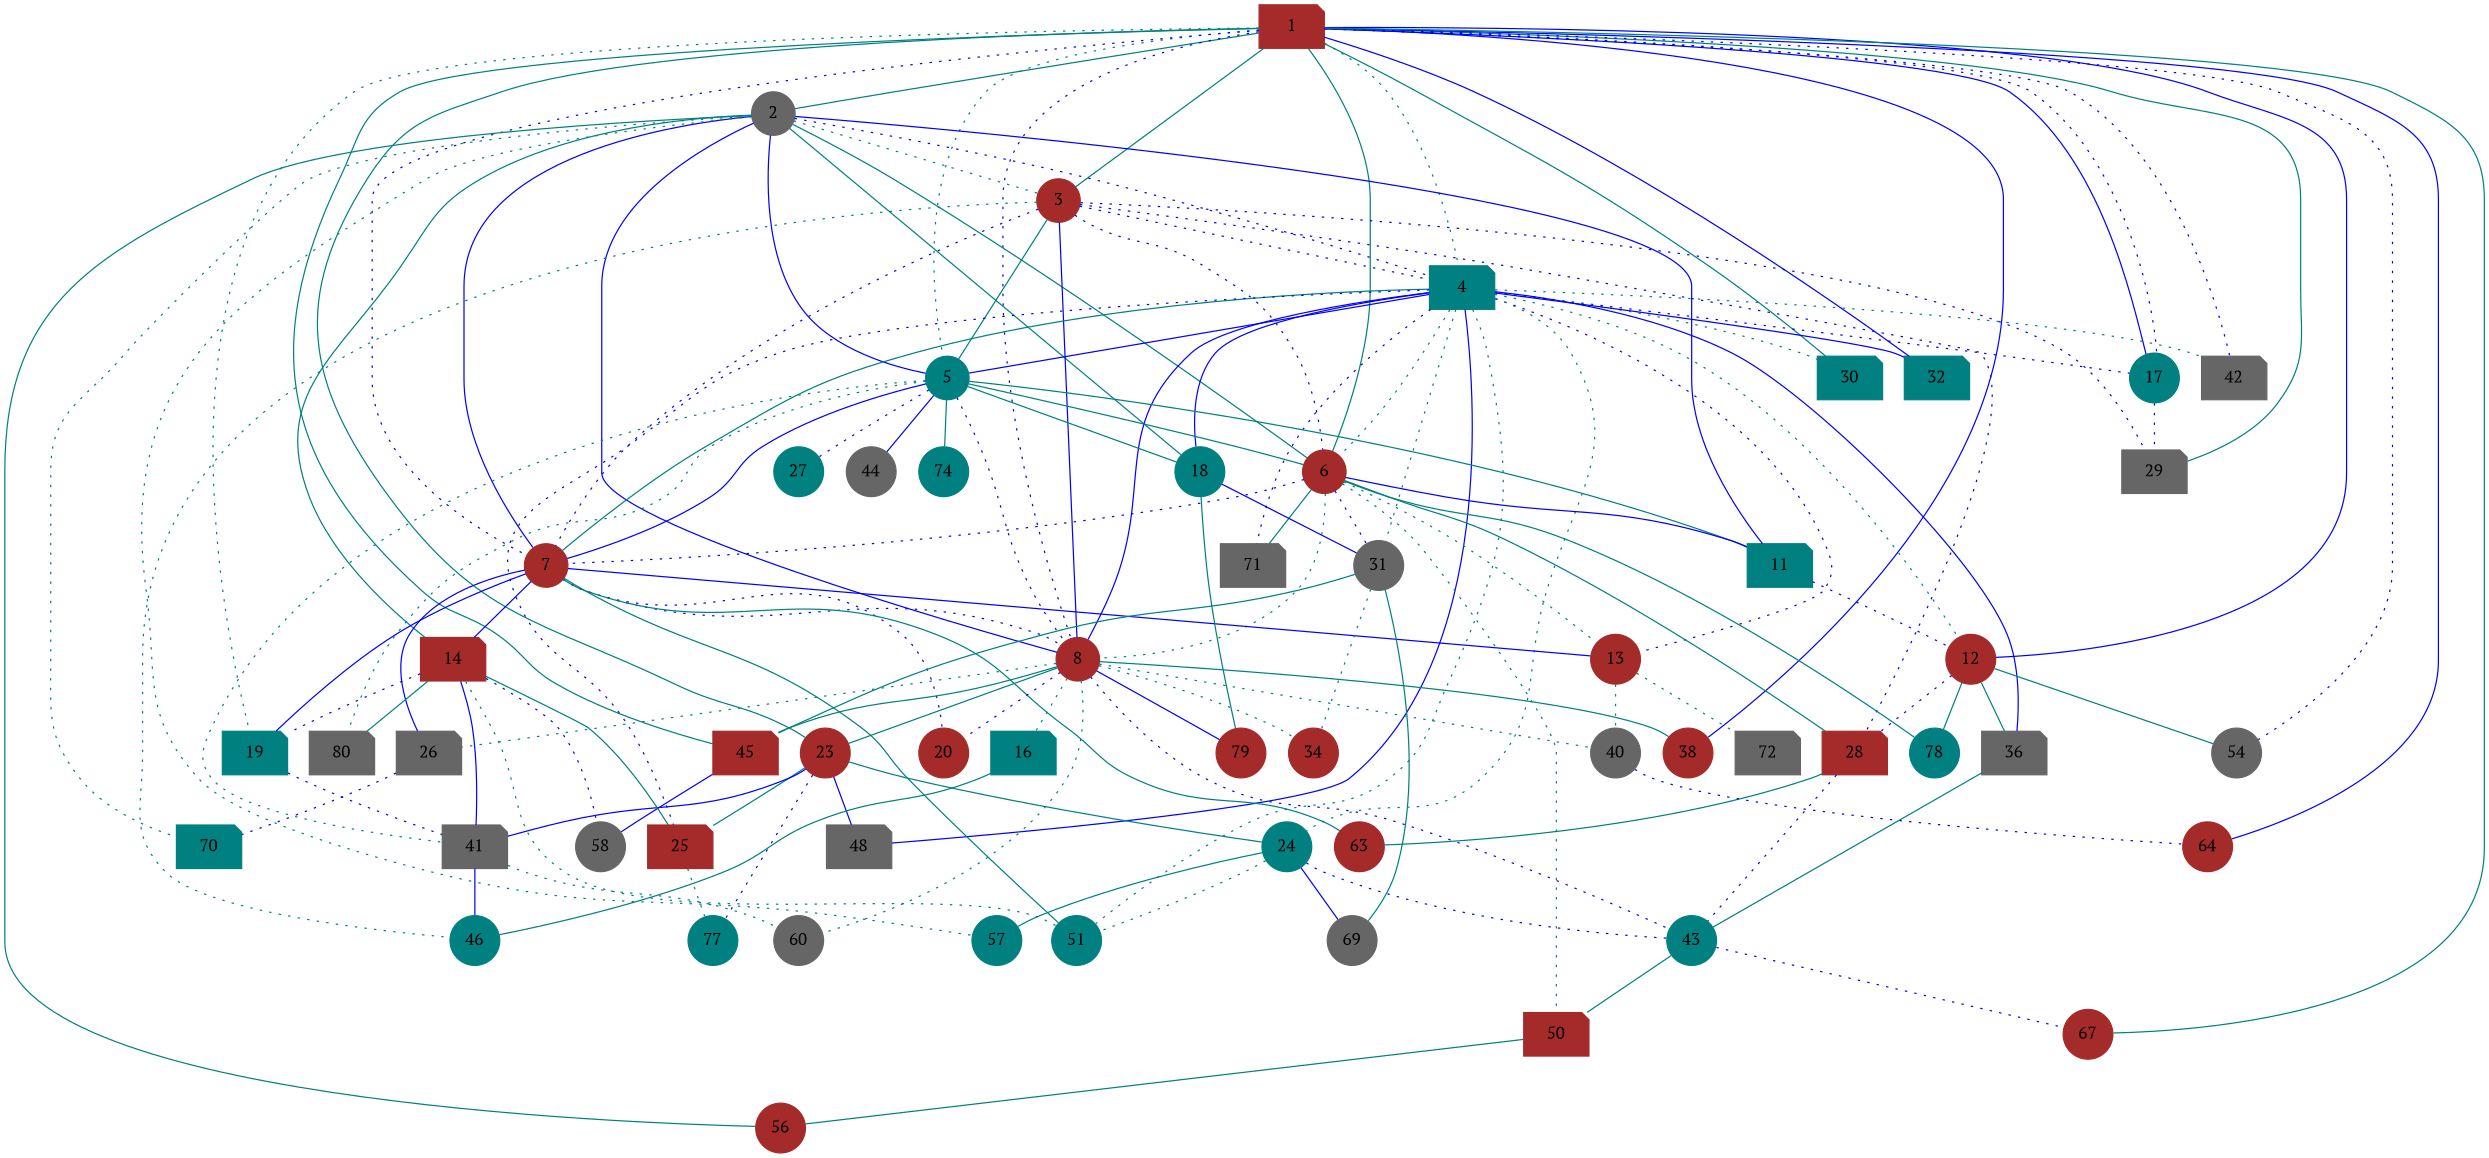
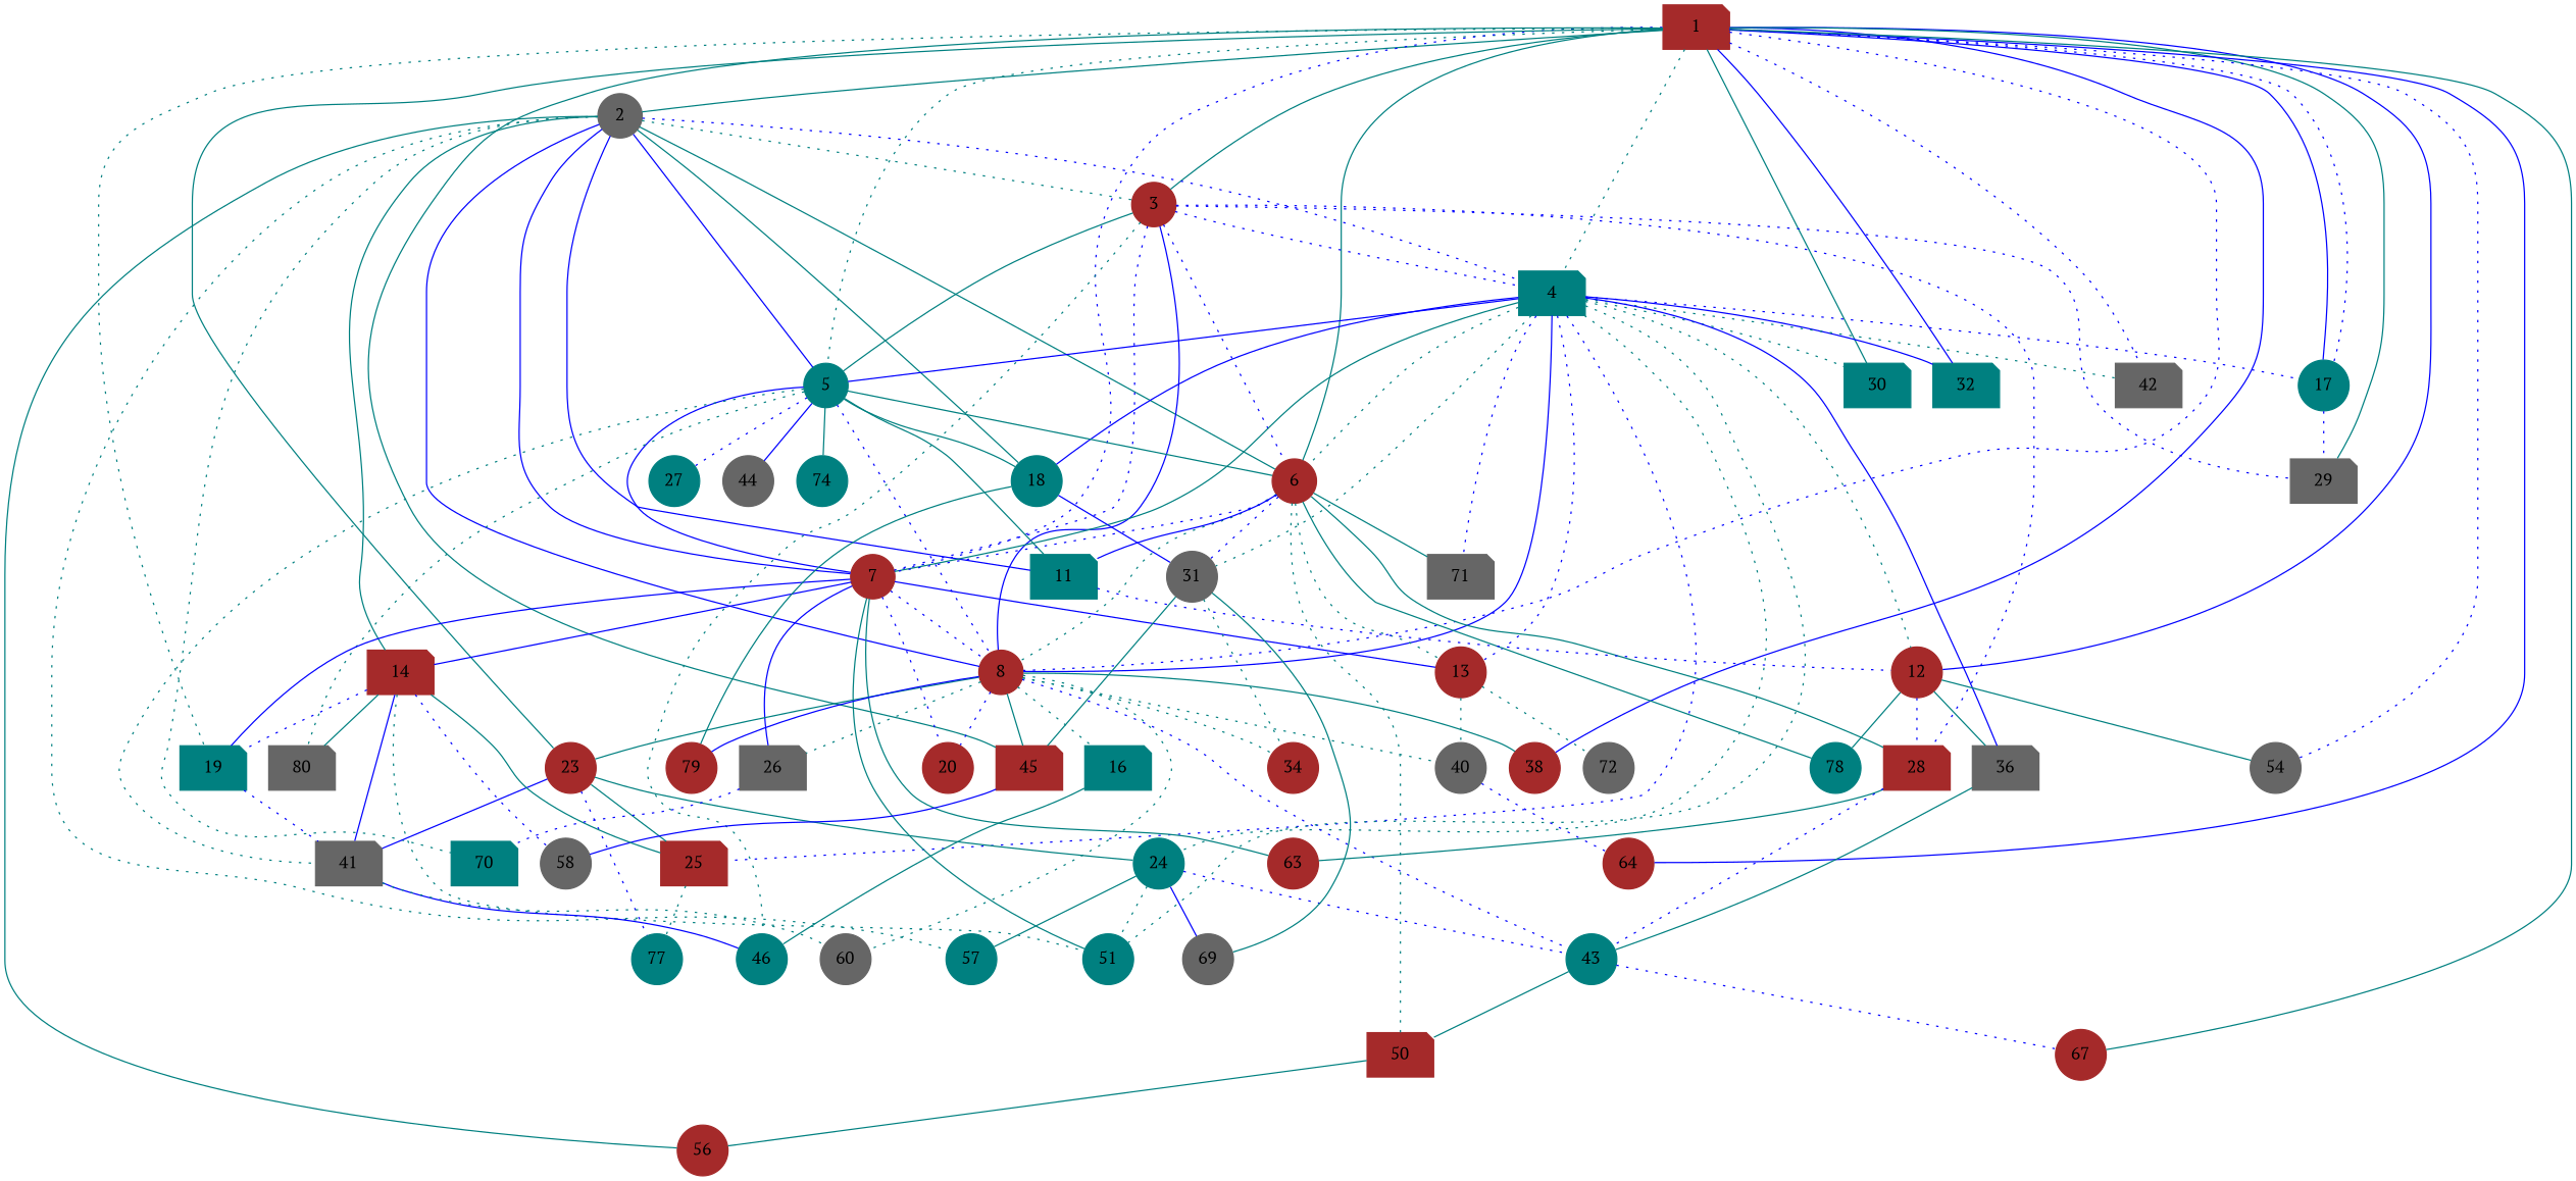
  graph {
    fontname="PT Serif"
    node [color=brown fontname="PT Serif" shape=circle style=filled]
    edge [color=teal fontname="PT Serif" style=solid]
    1 [shape=note super="+53"]
    2 [color=gray40 super="+75"]
    3 [super="+37"]
    4 [color=teal shape=note super="+21"]
    5 [color=teal super="+10"]
    6 [super="+65"]
    7 [super="+59"]
    8 [super="+9"]
    12 [super="+35"]
    17 [color=teal super="+61"]
    19 [color=teal shape=note super="+62"]
    23 [super="+73"]
    30 [color=teal shape=note]
    32 [color=teal shape=note]
    38
    n16 [color=gray40 label=29 shape=note]
    42 [color=gray40 shape=note]
    45 [shape=note super="+52"]
    54 [color=gray40]
    64
    67
    11 [color=teal shape=note super="+47"]
    14 [shape=note super="+76"]
    18 [color=teal super="+22"]
    56
    57 [color=teal]
    70 [color=teal shape=note]
    28 [shape=note super="+33"]
    46 [color=teal super="+82"]
    13 [super="+15"]
    24 [color=teal super="+66"]
    25 [shape=note super="+29"]
    31 [color=gray40 super="+68"]
    36 [color=gray40 shape=note super="+81"]
-   48 [color=gray40 shape=note]
    51 [color=teal]
    71 [color=gray40 shape=note]
    27 [color=teal]
    41 [color=gray40 shape=note super="+49"]
    44 [color=gray40]
    74 [color=teal]
    80 [color=gray40 shape=note]
    50 [shape=note]
    78 [color=teal]
    20
    26 [color=gray40 shape=note]
    63
    16 [color=teal shape=note]
    34
    40 [color=gray40]
    43 [color=teal super="+55"]
    60 [color=gray40]
    79
    77 [color=teal]
    58 [color=gray40]
-   72 [color=gray40 shape=note]
+   72 [color=gray40]
    69 [color=gray40]
    1 -- 2 [weight=2]
    1 -- 3
    1 -- 4 [style=dotted]
    1 -- 5 [style=dotted weight=2]
    1 -- 6
    1 -- 7 [color=blue style=dotted weight=2]
    1 -- 8 [color=blue style=dotted weight=2]
    1 -- 12 [color=blue]
    1 -- 17 [color=blue]
    1 -- 17 [color=blue style=dotted]
    1 -- 19 [style=dotted weight=2]
    1 -- 23
    1 -- 30
    1 -- 32 [color=blue]
    1 -- 38 [color=blue]
    1 -- n16
    1 -- 42 [color=blue style=dotted]
    1 -- 45
    1 -- 54 [color=blue style=dotted]
    1 -- 64 [color=blue]
    1 -- 67
    2 -- 3 [style=dotted]
    2 -- 4 [color=blue style=dotted]
    2 -- 5 [color=blue weight=2]
    2 -- 6
    2 -- 7 [color=blue]
    2 -- 8 [color=blue weight=2]
    2 -- 11 [color=blue]
    2 -- 14
    2 -- 18
    2 -- 56
    2 -- 57 [style=dotted]
    2 -- 70 [style=dotted]
    3 -- 4 [color=blue style=dotted]
    3 -- 5 [weight=3]
    3 -- 6 [color=blue style=dotted]
    3 -- 7 [color=blue style=dotted]
    3 -- 8 [color=blue weight=2]
    3 -- n16 [color=blue style=dotted]
    3 -- 28 [color=blue style=dotted]
    3 -- 46 [style=dotted]
    4 -- 5 [color=blue weight=2]
    4 -- 6 [style=dotted]
    4 -- 7
    4 -- 8 [color=blue weight=2]
    4 -- 12 [style=dotted]
    4 -- 17 [color=blue style=dotted]
    4 -- 30 [style=dotted]
    4 -- 32 [color=blue]
    4 -- 42 [style=dotted]
    4 -- 18 [color=blue]
    4 -- 13 [color=blue style=dotted]
    4 -- 24 [style=dotted]
    4 -- 25 [color=blue style=dotted]
    4 -- 31 [style=dotted]
    4 -- 36 [color=blue]
-   4 -- 48 [color=blue]
    4 -- 51 [style=dotted]
    4 -- 71 [color=blue style=dotted]
    5 -- 6 [weight=3]
    5 -- 7 [color=blue weight=2]
    5 -- 8 [color=blue style=dotted weight=4]
    5 -- 11
    5 -- 18
    5 -- 27 [color=blue style=dotted]
    5 -- 41 [style=dotted]
    5 -- 44 [color=blue weight=2]
    5 -- 74
    5 -- 80 [style=dotted]
    6 -- 7 [color=blue style=dotted]
    6 -- 8 [style=dotted weight=2]
    6 -- 11 [color=blue]
    6 -- 28
    6 -- 13 [style=dotted]
    6 -- 31 [color=blue style=dotted]
    6 -- 71
    6 -- 50 [style=dotted]
    6 -- 78
    7 -- 8 [color=blue style=dotted weight=2]
    7 -- 19 [color=blue]
    7 -- 14 [color=blue]
    7 -- 13 [color=blue]
    7 -- 51
    7 -- 20 [color=blue style=dotted]
    7 -- 26 [color=blue]
    7 -- 63
    8 -- 23
    8 -- 38
    8 -- 45
    8 -- 20 [color=blue style=dotted]
    8 -- 26 [style=dotted]
    8 -- 16 [style=dotted weight=2]
    8 -- 34 [style=dotted]
    8 -- 40 [style=dotted]
    8 -- 43 [color=blue style=dotted]
    8 -- 60 [style=dotted]
    8 -- 79 [color=blue]
    12 -- 54
    12 -- 28 [color=blue style=dotted]
    12 -- 36
    12 -- 78
    17 -- n16 [color=blue style=dotted]
    19 -- 41 [color=blue style=dotted]
    23 -- 24
    23 -- 25
-   23 -- 48 [color=blue]
    23 -- 41 [color=blue]
    23 -- 77 [color=blue style=dotted]
    45 -- 58 [color=blue]
    11 -- 12 [color=blue style=dotted]
    14 -- 19 [color=blue style=dotted]
    14 -- 25
    14 -- 51 [style=dotted]
    14 -- 41 [color=blue]
    14 -- 80
    14 -- 58 [color=blue style=dotted]
    18 -- 31 [color=blue]
    18 -- 79
    28 -- 63
    28 -- 43 [color=blue style=dotted]
    13 -- 40 [style=dotted]
    13 -- 72 [style=dotted]
    24 -- 57
    24 -- 51 [style=dotted]
    24 -- 43 [color=blue style=dotted]
    24 -- 69 [color=blue]
    25 -- 77 [style=dotted]
    31 -- 45
    31 -- 34 [style=dotted]
    31 -- 69
    36 -- 43
    41 -- 46 [color=blue]
    41 -- 60 [style=dotted]
    50 -- 56
    26 -- 70 [color=blue style=dotted]
    16 -- 46
    40 -- 64 [color=blue style=dotted]
    43 -- 67 [color=blue style=dotted]
    43 -- 50
  }
